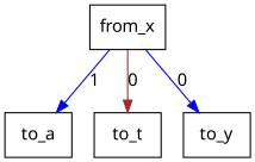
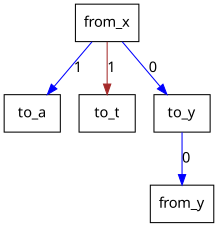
  digraph {
    fontname="Noto Sans"
    rankdir=TB
    node [fillcolor=white fontname="Noto Sans" shape=box style=filled]
    edge [color=blue fontname="Noto Sans"]
    n1 [label=<from_x>]
    n2 [label=<to_a>]
    n3 [label=<to_t>]
    n4 [label=<to_y>]
+   n5 [label=<from_y>]
    n1 -> n2 [label=1]
-   n1 -> n3 [color=brown label=0]
+   n1 -> n3 [color=brown label=1]
    n1 -> n4 [label=0]
+   n4 -> n5 [label=0]
  }
